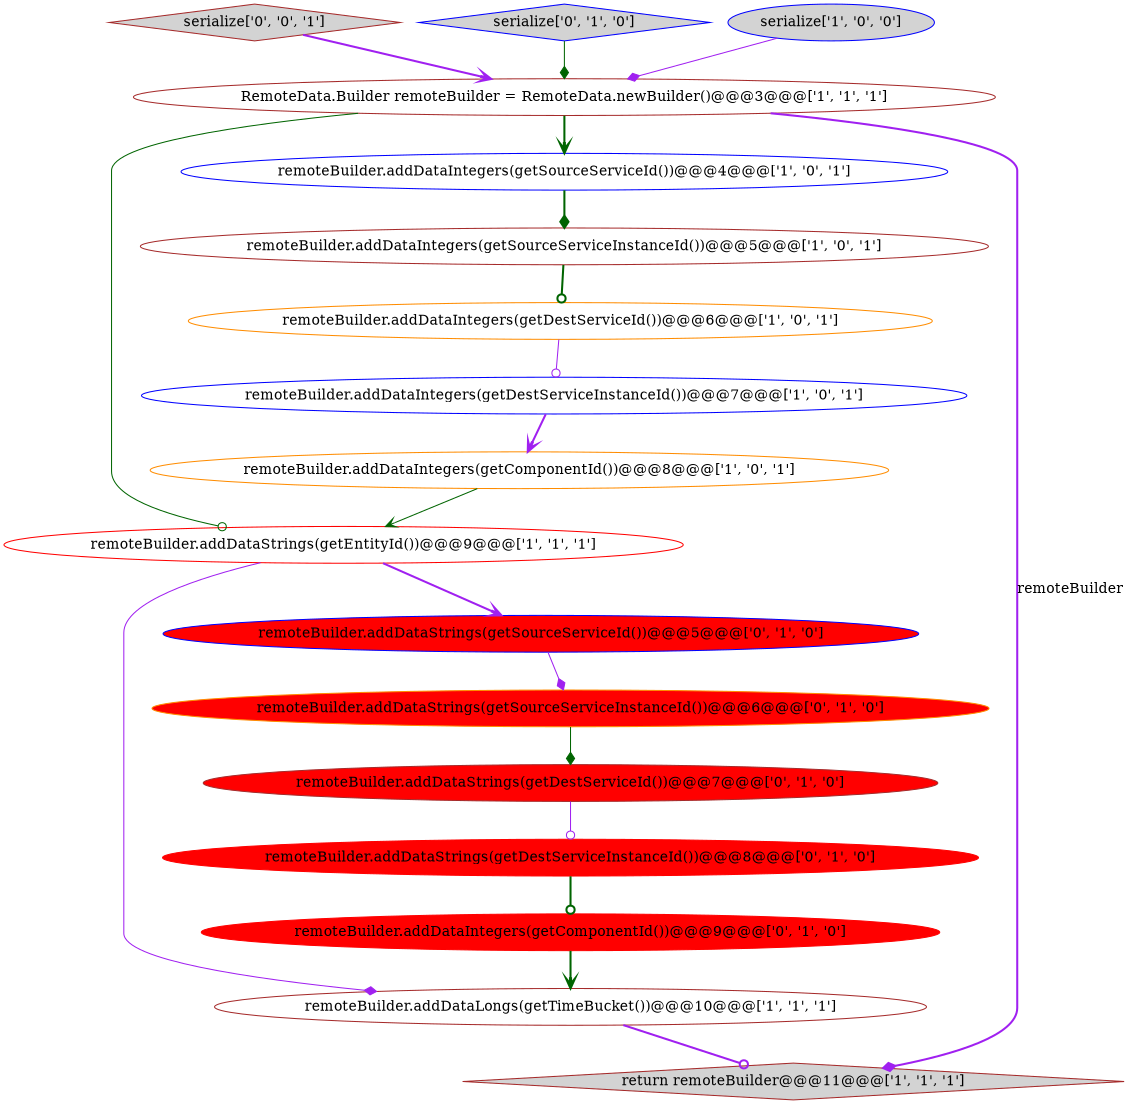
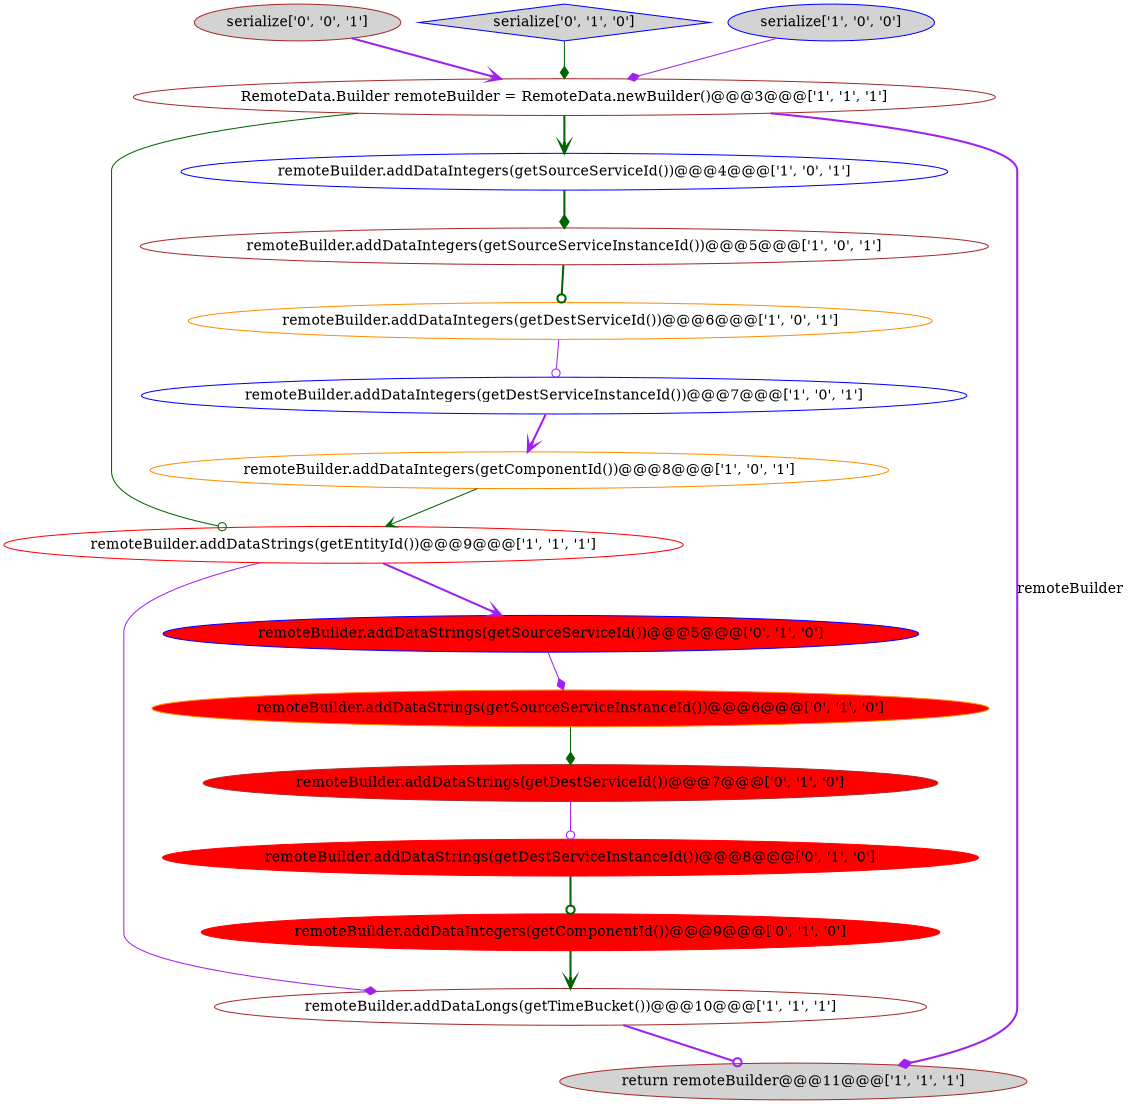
  digraph {
    node [color=brown fillcolor=white shape=ellipse style=filled]
    edge [arrowhead=diamond color=purple style=bold]
    n1 [color=blue label="remoteBuilder.addDataIntegers(getDestServiceInstanceId())@@@7@@@['1', '0', '1']"]
    n2 [color=darkorange label="remoteBuilder.addDataIntegers(getComponentId())@@@8@@@['1', '0', '1']"]
    n3 [color=red label="remoteBuilder.addDataStrings(getEntityId())@@@9@@@['1', '1', '1']"]
-   n4 [fillcolor=lightgray label="serialize['0', '0', '1']" shape=diamond]
+   n4 [fillcolor=lightgray label="serialize['0', '0', '1']"]
    n5 [label="RemoteData.Builder remoteBuilder = RemoteData.newBuilder()@@@3@@@['1', '1', '1']"]
-   n6 [fillcolor=lightgray label="return remoteBuilder@@@11@@@['1', '1', '1']" shape=diamond]
+   n6 [fillcolor=lightgray label="return remoteBuilder@@@11@@@['1', '1', '1']"]
    n7 [color=blue label="remoteBuilder.addDataIntegers(getSourceServiceId())@@@4@@@['1', '0', '1']"]
    n8 [label="remoteBuilder.addDataLongs(getTimeBucket())@@@10@@@['1', '1', '1']"]
    n9 [color=blue fillcolor=red label="remoteBuilder.addDataStrings(getSourceServiceId())@@@5@@@['0', '1', '0']"]
    n10 [label="remoteBuilder.addDataIntegers(getSourceServiceInstanceId())@@@5@@@['1', '0', '1']"]
    n11 [color=darkorange label="remoteBuilder.addDataIntegers(getDestServiceId())@@@6@@@['1', '0', '1']"]
    n12 [color=darkorange fillcolor=red label="remoteBuilder.addDataStrings(getSourceServiceInstanceId())@@@6@@@['0', '1', '0']"]
    n13 [fillcolor=red label="remoteBuilder.addDataStrings(getDestServiceId())@@@7@@@['0', '1', '0']"]
    n14 [color=red fillcolor=red label="remoteBuilder.addDataStrings(getDestServiceInstanceId())@@@8@@@['0', '1', '0']"]
    n15 [color=red fillcolor=red label="remoteBuilder.addDataIntegers(getComponentId())@@@9@@@['0', '1', '0']"]
    n16 [color=blue fillcolor=lightgray label="serialize['0', '1', '0']" shape=diamond]
    n17 [color=blue fillcolor=lightgray label="serialize['1', '0', '0']"]
    n1 -> n2 [arrowhead=vee]
    n2 -> n3 [arrowhead=vee color=darkgreen style=solid]
    n3 -> n8 [style=solid]
    n3 -> n9 [arrowhead=vee]
    n4 -> n5 [arrowhead=vee]
    n5 -> n3 [arrowhead=odot color=darkgreen style=solid]
    n5 -> n6 [label=remoteBuilder]
    n5 -> n7 [arrowhead=vee color=darkgreen]
    n7 -> n10 [color=darkgreen]
    n8 -> n6 [arrowhead=odot]
    n9 -> n12 [style=solid]
    n10 -> n11 [arrowhead=odot color=darkgreen]
    n11 -> n1 [arrowhead=odot style=solid]
    n12 -> n13 [color=darkgreen style=solid]
    n13 -> n14 [arrowhead=odot style=solid]
    n14 -> n15 [arrowhead=odot color=darkgreen]
    n15 -> n8 [arrowhead=vee color=darkgreen]
    n16 -> n5 [color=darkgreen style=solid]
    n17 -> n5 [style=solid]
  }
